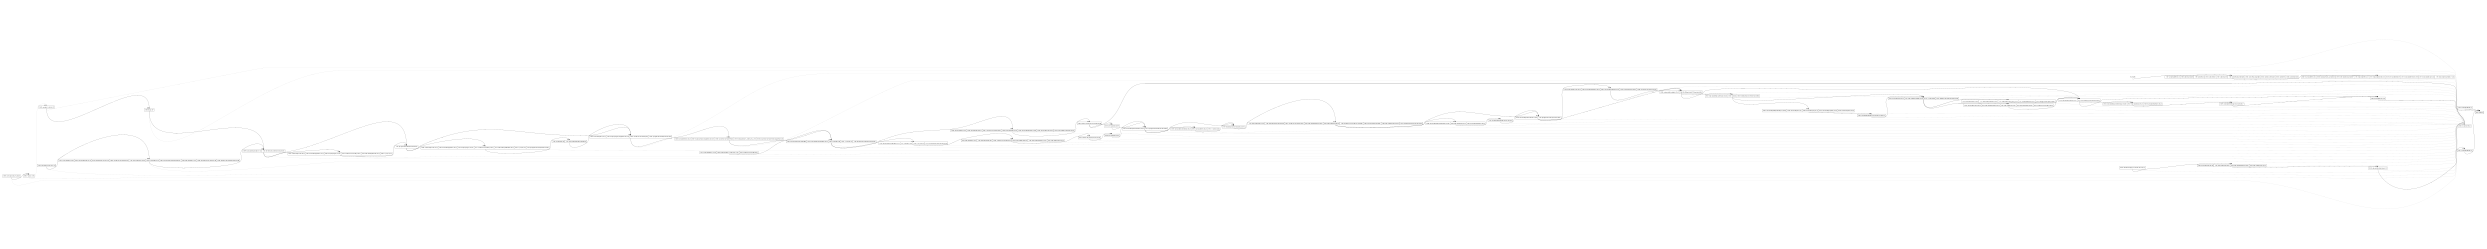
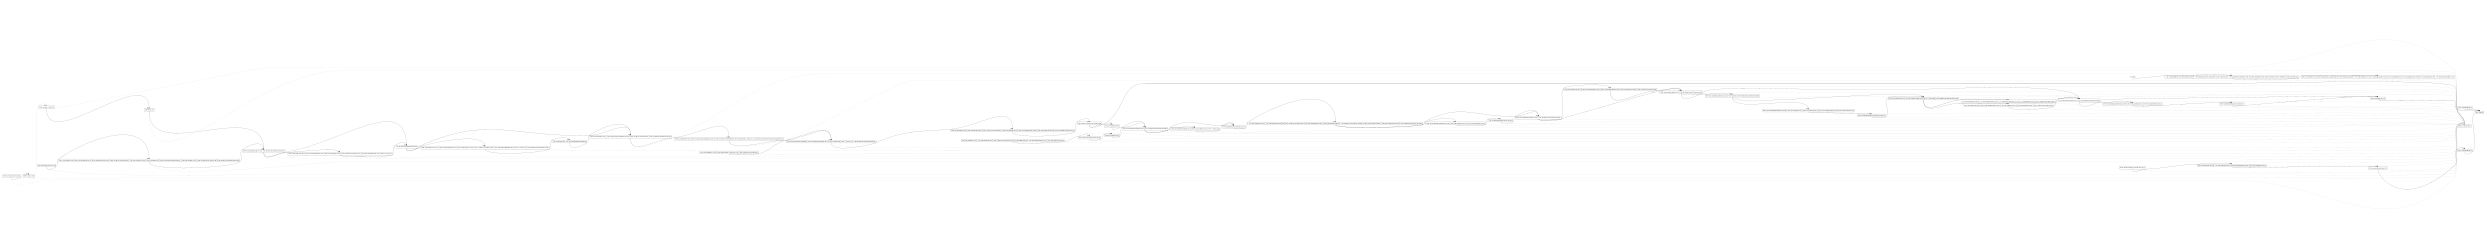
  digraph {
    fontname=Roboto
    rankdir=LR
    node [fontname=Roboto shape=record]
    edge [fontname=Roboto headport=n tailport=s]
    n1 [label=BB_entry286 shape=none]
    n2 [label="{21457: constant[undefined,v1]|21458: vardecl['cacheable']|21459: vardecl['func']|21460: vardecl['meta']|21461: vardecl['cache']|21462: vardecl['hadCachedValue']|21463: vardecl['funcArgLength']|21464: vardecl['cachedValue']|21465: vardecl['ret']|21466: vardecl['watched']}"]
    n3 [label="{21467: read-variable['this',v4,-]|21468: read-property[v4,'_cacheable',v3]|21469: write-variable[v3,'cacheable']*|21470: read-variable['this',v6,-]|21471: read-property[v6,'func',v5]|21472: write-variable[v5,'func']*|21473: read-variable['metaFor',v9,v8]|21474: read-variable['obj',v10,v2]|21475: read-variable['cacheable',v11,v2]}"]
    n4 [label="{21632: exceptional-return}"]
    n5 [label="{21476: call-metaFor [v8,v9,v10,v11,v7]}"]
    n6 [label="{21477: write-variable[v7,'meta']*|21478: read-variable['meta',v13,v2]|21479: read-property[v13,'cache',v12]|21480: \<variable-non-null-undef\>['meta']|21481: write-variable[v12,'cache']*|21482: constant[false,v14]|21483: write-variable[v14,'hadCachedValue']*|21484: read-variable['this',v16,-]|21485: read-property[v16,'_readOnly',v15]|21486: if[v15](true-block:6040,false-block:6045)}"]
    n7 [label="{21499: read-variable['cacheable',v17,v2]|21500: if[v17](true-block:6046,false-block:6047)}"]
    n8 [label="{21507: if[v17](true-block:6048,false-block:6051)}"]
    n9 [label="{21501: read-variable['cache',v20,v2]|21502: read-variable['keyName',v21,v2]|21503: read-property[v20,v21,v18]|21504: \<variable-non-null-undef\>['cache']|21505: read-variable['undefined',v19,v2]|21506: !==[v18,v19,v17]}"]
    n10 [label="{21495: call-inspect [v26,v27,v28,v21]}"]
    n11 [label="{21496: +[v20,v21,v19]}"]
    n12 [label="{21508: read-variable['cache',v21,v2]|21509: read-variable['keyName',v22,v2]|21510: read-property[v21,v22,v19]|21511: \<variable-non-null-undef\>['cache']|21512: read-variable['UNDEFINED',v20,v2]|21513: !==[v19,v20,v18]|21514: if[v18](true-block:6049,false-block:6050)}"]
    n13 [label="{21522: read-variable['func',v20,v2]|21523: read-property[v20,'wrappedFunction',v19]|21524: \<variable-non-null-undef\>['func']|21525: if[v19](true-block:6052,false-block:6053)}"]
    n14 [label="{21497: construct [-,v18,v19,v17]}"]
    n15 [label="{21498: throw[v17]*}"]
    n16 [label="{21520: constant[true,v23]|21521: write-variable[v23,'hadCachedValue']*}"]
    n17 [label="{21526: read-variable['func',v22,v2]|21527: read-property[v22,'wrappedFunction',v21]|21528: \<variable-non-null-undef\>['func']|21529: read-property[v21,'__ember_arity__',v18]|21530: \<property-non-null-undef\>[v22,'wrappedFunction']}"]
    n18 [label="{21534: write-variable[v18,'funcArgLength']*|21535: read-variable['funcArgLength',v22,v2]|21536: constant[3.0,v23]|21537: ===[v22,v23,v21]|21538: if[v21](true-block:6055,false-block:6056)}"]
    n19 [label="{21531: read-variable['func',v21,v2]|21532: read-property[v21,'__ember_arity__',v18]|21533: \<variable-non-null-undef\>['func']}"]
    n20 [label="{21539: read-variable['func',v26,-]|21540: read-property[v26,'call',-]|21541: \<variable-non-null-undef\>['func']|21542: read-variable['obj',v27,v2]|21543: read-variable['keyName',v28,v2]|21544: read-variable['value',v29,v2]|21545: read-variable['cachedValue',v30,v2]}"]
-   n21 [label="{21546: read-variable['funcArgLength',v25,v2]|21547: constant[2.0,v26]|21548: ===[v25,v26,v24]|21549: if[v24](true-block:6059,false-block:6060)}"]
    n22 [label="{21550: call-func.call [v26,'call',v27,v28,v29,v30,v24]}"]
    n23 [label="{21552: read-variable['func',v29,-]|21553: read-property[v29,'call',-]|21554: \<variable-non-null-undef\>['func']|21555: read-variable['obj',v30,v2]|21556: read-variable['keyName',v31,v2]|21557: read-variable['value',v32,v2]}"]
    n24 [label="{21551: write-variable[v24,'ret']*}"]
    n25 [label="{21563: call-func.call [v29,'call',v30,v31,v32,v27]}"]
    n26 [label="{21572: read-variable['hadCachedValue',v24,v2]|21573: if[v24](true-block:6068,false-block:6069)}"]
    n27 [label="{21564: write-variable[v27,'ret']*}"]
    n28 [label="{21565: call-defineProperty [v27,v28,v29,v30,v31,v32,-]*}"]
    n29 [label="{21566: read-variable['set',v34,v33]|21567: read-variable['obj',v35,v2]|21568: read-variable['keyName',v36,v2]|21569: read-variable['value',v37,v2]}"]
    n30 [label="{21577: if[v24](true-block:6070,false-block:6071)}"]
    n31 [label="{21574: read-variable['cachedValue',v25,v2]|21575: read-variable['ret',v26,v2]|21576: ===[v25,v26,v24]}"]
    n32 [label="{21579: read-variable['meta',v27,v2]|21580: read-property[v27,'watching',v26]|21581: \<variable-non-null-undef\>['meta']|21582: read-variable['keyName',v28,v2]|21583: read-property[v26,v28,v25]|21584: \<property-non-null-undef\>[v27,'watching']|21585: write-variable[v25,'watched']*|21586: read-variable['watched',v29,v2]|21587: if[v29](true-block:6072,false-block:6074)}"]
    n33 [label="{21570: call-set [v33,v34,v35,v36,v37,-]*}"]
    n34 [label="{21571: constant[undefined,v1]}"]
    n35 [label="{21631: return[v1]}"]
    n36 [label="{21578: constant[undefined,v1]}"]
    n37 [label="{21588: read-variable['propertyWillChange',v31,v30]|21589: read-variable['obj',v32,v2]|21590: read-variable['keyName',v33,v2]}"]
    n38 [label="{21592: read-variable['hadCachedValue',v30,v2]|21593: if[v30](true-block:6075,false-block:6076)}"]
    n39 [label="{21591: call-propertyWillChange [v30,v31,v32,v33,-]*}"]
    n40 [label="{21594: read-variable['cache',v32,v2]|21595: read-variable['keyName',v33,v2]|21596: read-variable['undefined',v31,v2]|21597: write-property[v32,v33,v31]|21598: \<variable-non-null-undef\>['cache']*}"]
    n41 [label="{21599: read-variable['cacheable',v31,v2]|21600: if[v31](true-block:6077,false-block:6083)}"]
    n42 [label="{21601: read-variable['hadCachedValue',v33,v2]|21602: ![v33,v32]|21603: if[v32](true-block:6078,false-block:6080)}"]
    n43 [label="{21624: read-variable['watched',v32,v2]|21625: if[v32](true-block:6084,false-block:6086)}"]
    n44 [label="{21604: read-variable['addDependentKeys',v35,v34]|21605: read-variable['this',v36,-]|21606: read-variable['obj',v37,v2]|21607: read-variable['keyName',v38,v2]|21608: read-variable['meta',v39,v2]}"]
    n45 [label="{21610: read-variable['ret',v35,v2]|21611: read-variable['undefined',v36,v2]|21612: ===[v35,v36,v34]|21613: if[v34](true-block:6081,false-block:6082)}"]
    n46 [label="{21626: read-variable['propertyDidChange',v34,v33]|21627: read-variable['obj',v35,v2]|21628: read-variable['keyName',v36,v2]}"]
    n47 [label="{21630: read-variable['ret',v1,v2]}"]
    n48 [label="{21609: call-addDependentKeys [v34,v35,v36,v37,v38,v39,-]*}"]
    n49 [label="{21614: read-variable['cache',v38,v2]|21615: read-variable['keyName',v39,v2]|21616: read-variable['UNDEFINED',v37,v2]|21617: write-property[v38,v39,v37]|21618: \<variable-non-null-undef\>['cache']*}"]
    n50 [label="{21619: read-variable['cache',v38,v2]|21620: read-variable['keyName',v39,v2]|21621: read-variable['ret',v37,v2]|21622: write-property[v38,v39,v37]|21623: \<variable-non-null-undef\>['cache']*}"]
    n51 [label="{21629: call-propertyDidChange [v33,v34,v35,v36,-]*}"]
    n1 -> n2 [headlabel="    6036"]
    n2 -> n3 [headlabel="      6037"]
    n3 -> n4 [color=gray headlabel="      6088"]
    n5 -> n4 [color=gray]
    n5 -> n6 [headlabel="      6039"]
    n6 -> n4 [color=gray]
    n6 -> n7 [headlabel="      6045"]
    n7 -> n4 [color=gray]
    n7 -> n8 [headlabel="      6047"]
    n7 -> n9 [headlabel="      6046"]
    n8 -> n12 [headlabel="      6048"]
    n8 -> n13 [headlabel="      6051"]
    n9 -> n4 [color=gray]
    n9 -> n8
    n10 -> n4 [color=gray]
    n10 -> n11 [headlabel="      6042"]
    n11 -> n4 [color=gray]
    n11 -> n14 [color=gray headlabel="      6043"]
    n12 -> n4 [color=gray]
    n12 -> n16 [headlabel="      6050"]
    n13 -> n4 [color=gray]
    n13 -> n17 [headlabel="      6052"]
    n14 -> n4 [color=gray]
    n14 -> n15 [headlabel="      6044"]
    n15 -> n4 [color=gray]
    n15 -> n7
    n16 -> n13
    n17 -> n4 [color=gray]
    n17 -> n18 [headlabel="      6054"]
    n18 -> n4 [color=gray]
    n18 -> n20 [headlabel="      6055"]
-   n18 -> n21 [headlabel="      6056"]
    n19 -> n4 [color=gray]
    n19 -> n18
    n20 -> n4 [color=gray]
    n20 -> n22 [headlabel="      6057"]
-   n21 -> n4 [color=gray]
-   n21 -> n23 [headlabel="      6059"]
    n22 -> n4 [color=black]
    n22 -> n24 [headlabel="      6058"]
    n23 -> n4 [color=gray]
    n23 -> n25 [headlabel="      6061"]
    n24 -> n26 [headlabel="      6067"]
    n25 -> n4 [color=gray]
    n25 -> n27 [headlabel="      6062"]
    n26 -> n4 [color=gray]
    n26 -> n30 [headlabel="      6069"]
    n26 -> n31 [headlabel="      6068"]
    n27 -> n26
    n28 -> n4 [color=gray]
    n28 -> n29 [headlabel="      6064"]
    n29 -> n4 [color=gray]
    n29 -> n33 [headlabel="      6065"]
    n30 -> n32 [headlabel="      6071"]
    n31 -> n4 [color=gray]
    n31 -> n30
    n32 -> n4 [color=gray]
    n32 -> n37 [headlabel="      6072"]
    n32 -> n38 [headlabel="      6074"]
    n33 -> n4 [color=gray]
    n33 -> n34 [headlabel="      6066"]
    n34 -> n35 [headlabel="      6087"]
    n36 -> n35
    n37 -> n4 [color=gray]
    n37 -> n39 [headlabel="      6073"]
    n38 -> n4 [color=gray]
    n38 -> n40 [headlabel="      6075"]
    n38 -> n41 [headlabel="      6076"]
    n39 -> n4 [color=gray]
    n39 -> n38
    n40 -> n4 [color=gray]
    n40 -> n41
    n41 -> n4 [color=gray]
    n41 -> n42 [headlabel="      6077"]
    n41 -> n43 [headlabel="      6083"]
    n42 -> n4 [color=gray]
    n42 -> n44 [headlabel="      6078"]
    n42 -> n45 [headlabel="      6080"]
    n43 -> n4 [color=gray]
    n43 -> n46 [headlabel="      6084"]
    n43 -> n47 [headlabel="      6086"]
    n44 -> n4 [color=gray]
    n44 -> n48 [headlabel="      6079"]
    n45 -> n4 [color=gray]
    n45 -> n49 [headlabel="      6081"]
    n45 -> n50 [headlabel="      6082"]
    n46 -> n51 [headlabel="      6085"]
    n47 -> n4 [color=gray]
    n47 -> n35
    n48 -> n4 [color=gray]
    n48 -> n45
    n49 -> n4 [color=gray]
    n49 -> n43
    n50 -> n4 [color=gray]
    n50 -> n43
    n51 -> n4 [color=gray]
    n51 -> n47
  }
